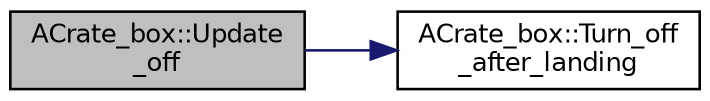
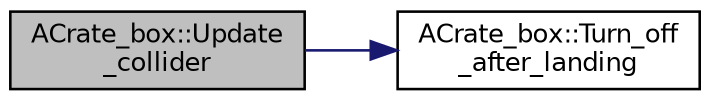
  digraph {
    rankdir=LR
    node [color=black fontname=Helvetica fontsize=10 shape=record style=filled]
-   n1 [fillcolor=grey75 fontcolor=black height=0.2 label="ACrate_box::Update\l_off" width=0.4]
+   n1 [fillcolor=grey75 fontcolor=black height=0.2 label="ACrate_box::Update\l_collider" width=0.4]
    n2 [fillcolor=white height=0.2 label="ACrate_box::Turn_off\l_after_landing" width=0.4]
    n1 -> n2 [color=midnightblue fontname=Helvetica fontsize=10 labelfontname=Helvetica labelfontsize=10 style=solid]
  }
